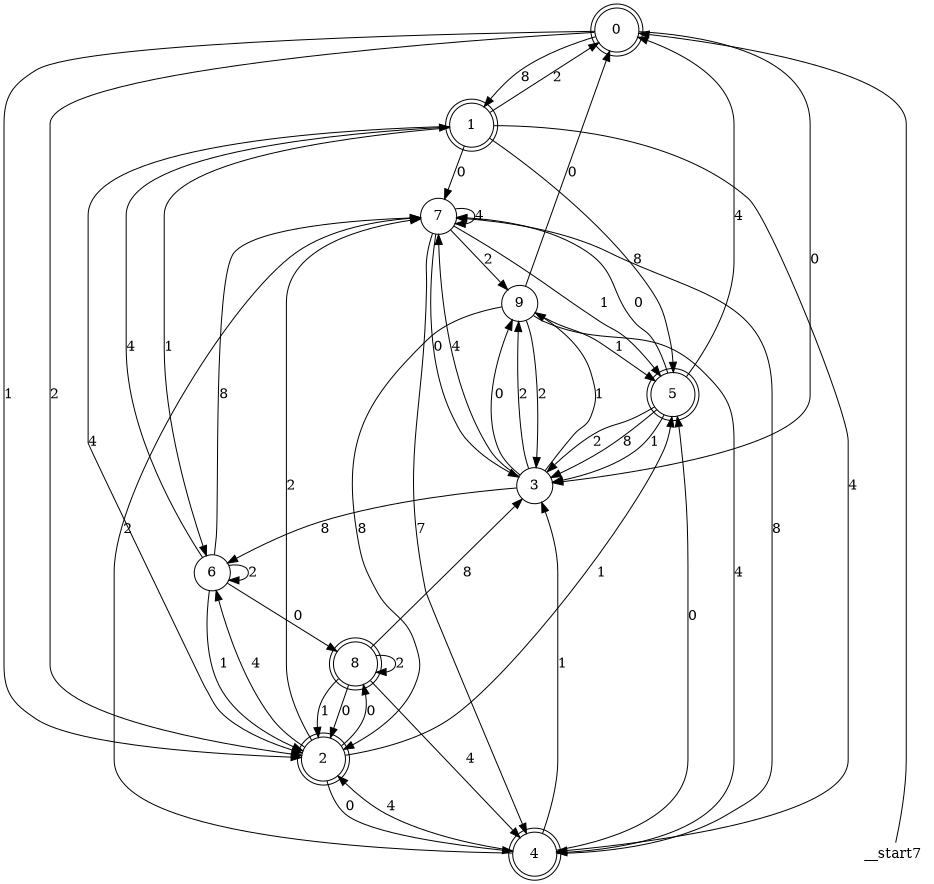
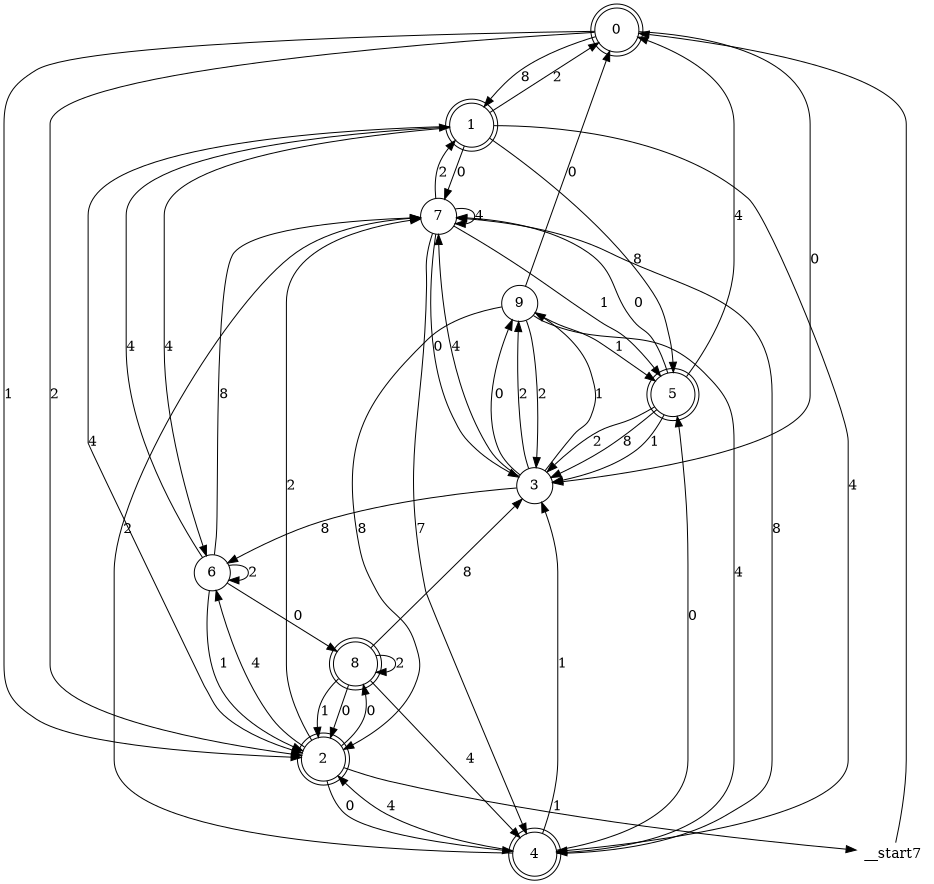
  digraph {
    node [shape=doublecircle]
    n1 [label=0]
    n2 [label=1]
    n3 [label=2]
    n4 [label=3 shape=circle]
    n5 [label=4]
    n6 [label=5]
    n7 [label=6 shape=circle]
    n8 [label=7 shape=circle]
    n9 [label=8]
    n10 [label=9 shape=circle]
    n11 [height=0 label=__start7 shape=none width=0]
    n1 -> n2 [label=8]
    n1 -> n3 [label=1]
    n1 -> n3 [label=2]
    n1 -> n4 [label=0]
    n2 -> n1 [label=2]
    n2 -> n3 [label=4]
    n2 -> n5 [label=4]
    n2 -> n6 [label=8]
-   n2 -> n7 [label=1]
+   n2 -> n7 [label=4]
    n2 -> n8 [label=0]
    n3 -> n5 [label=0]
-   n3 -> n6 [label=1]
+   n3 -> n11 [label=1]
    n3 -> n7 [label=4]
    n3 -> n8 [label=2]
    n3 -> n9 [label=0]
    n4 -> n7 [label=8]
    n4 -> n8 [label=4]
    n4 -> n10 [label=1]
    n4 -> n10 [label=0]
    n4 -> n10 [label=2]
    n5 -> n3 [label=4]
    n5 -> n4 [label=1]
    n5 -> n6 [label=0]
    n5 -> n8 [label=8]
    n5 -> n8 [label=2]
    n6 -> n1 [label=4]
    n6 -> n4 [label=8]
    n6 -> n4 [label=1]
    n6 -> n4 [label=2]
    n6 -> n8 [label=0]
    n7 -> n2 [label=4]
    n7 -> n3 [label=1]
    n7 -> n7 [label=2]
    n7 -> n8 [label=8]
    n7 -> n9 [label=0]
-   n8 -> n10 [label=2]
+   n8 -> n2 [label=2]
    n8 -> n4 [label=0]
    n8 -> n5 [label=7]
    n8 -> n6 [label=1]
    n8 -> n8 [label=4]
    n9 -> n3 [label=1]
    n9 -> n3 [label=0]
    n9 -> n4 [label=8]
    n9 -> n5 [label=4]
    n9 -> n9 [label=2]
    n10 -> n1 [label=0]
    n10 -> n3 [label=8]
    n10 -> n4 [label=2]
    n10 -> n5 [label=4]
    n10 -> n6 [label=1]
    n11 -> n1
  }
